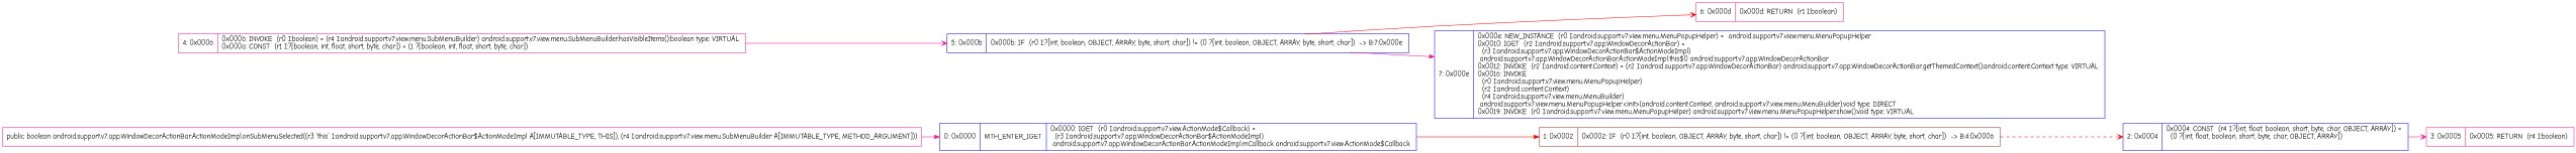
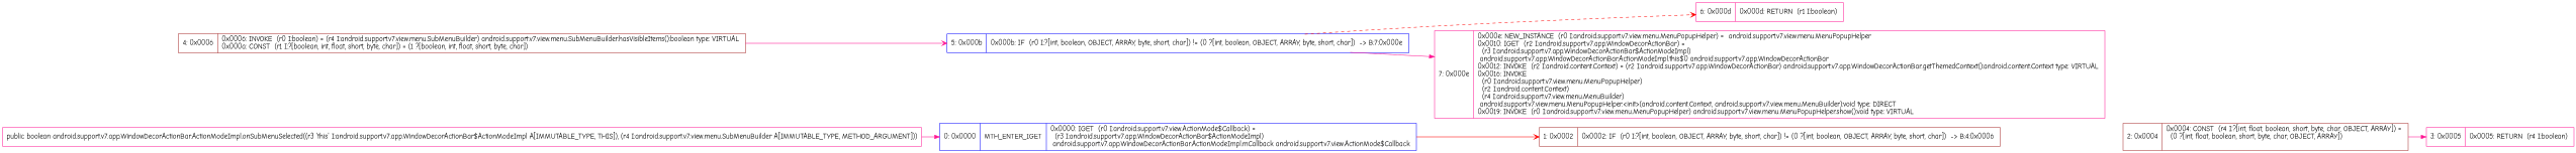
  digraph {
    fontname="Comic Neue"
    rankdir=LR
    node [color=deeppink fontname="Comic Neue" shape=record]
    edge [arrowhead=normal color=deeppink fontname="Comic Neue"]
    n1 [color=blue label="{0\:\ 0x0000|MTH_ENTER_IGET\l|0x0000: IGET  (r0 I:android.support.v7.view.ActionMode$Callback) = \l  (r3 I:android.support.v7.app.WindowDecorActionBar$ActionModeImpl)\l android.support.v7.app.WindowDecorActionBar.ActionModeImpl.mCallback android.support.v7.view.ActionMode$Callback \l}"]
    n2 [color=brown label="{1\:\ 0x0002|0x0002: IF  (r0 I:?[int, boolean, OBJECT, ARRAY, byte, short, char]) != (0 ?[int, boolean, OBJECT, ARRAY, byte, short, char])  \-\> B:4:0x0006 \l}"]
-   n3 [color=blue label="{2\:\ 0x0004|0x0004: CONST  (r4 I:?[int, float, boolean, short, byte, char, OBJECT, ARRAY]) = \l  (0 ?[int, float, boolean, short, byte, char, OBJECT, ARRAY])\l \l}"]
+   n3 [color=brown label="{2\:\ 0x0004|0x0004: CONST  (r4 I:?[int, float, boolean, short, byte, char, OBJECT, ARRAY]) = \l  (0 ?[int, float, boolean, short, byte, char, OBJECT, ARRAY])\l \l}"]
    n4 [label="{3\:\ 0x0005|0x0005: RETURN  (r4 I:boolean) \l}"]
-   n5 [label="{4\:\ 0x0006|0x0006: INVOKE  (r0 I:boolean) = (r4 I:android.support.v7.view.menu.SubMenuBuilder) android.support.v7.view.menu.SubMenuBuilder.hasVisibleItems():boolean type: VIRTUAL \l0x000a: CONST  (r1 I:?[boolean, int, float, short, byte, char]) = (1 ?[boolean, int, float, short, byte, char]) \l}"]
+   n5 [color=brown label="{4\:\ 0x0006|0x0006: INVOKE  (r0 I:boolean) = (r4 I:android.support.v7.view.menu.SubMenuBuilder) android.support.v7.view.menu.SubMenuBuilder.hasVisibleItems():boolean type: VIRTUAL \l0x000a: CONST  (r1 I:?[boolean, int, float, short, byte, char]) = (1 ?[boolean, int, float, short, byte, char]) \l}"]
    n6 [color=blue label="{5\:\ 0x000b|0x000b: IF  (r0 I:?[int, boolean, OBJECT, ARRAY, byte, short, char]) != (0 ?[int, boolean, OBJECT, ARRAY, byte, short, char])  \-\> B:7:0x000e \l}"]
    n7 [label="{6\:\ 0x000d|0x000d: RETURN  (r1 I:boolean) \l}"]
-   n8 [color=blue label="{7\:\ 0x000e|0x000e: NEW_INSTANCE  (r0 I:android.support.v7.view.menu.MenuPopupHelper) =  android.support.v7.view.menu.MenuPopupHelper \l0x0010: IGET  (r2 I:android.support.v7.app.WindowDecorActionBar) = \l  (r3 I:android.support.v7.app.WindowDecorActionBar$ActionModeImpl)\l android.support.v7.app.WindowDecorActionBar.ActionModeImpl.this$0 android.support.v7.app.WindowDecorActionBar \l0x0012: INVOKE  (r2 I:android.content.Context) = (r2 I:android.support.v7.app.WindowDecorActionBar) android.support.v7.app.WindowDecorActionBar.getThemedContext():android.content.Context type: VIRTUAL \l0x0016: INVOKE  \l  (r0 I:android.support.v7.view.menu.MenuPopupHelper)\l  (r2 I:android.content.Context)\l  (r4 I:android.support.v7.view.menu.MenuBuilder)\l android.support.v7.view.menu.MenuPopupHelper.\<init\>(android.content.Context, android.support.v7.view.menu.MenuBuilder):void type: DIRECT \l0x0019: INVOKE  (r0 I:android.support.v7.view.menu.MenuPopupHelper) android.support.v7.view.menu.MenuPopupHelper.show():void type: VIRTUAL \l}"]
+   n8 [label="{7\:\ 0x000e|0x000e: NEW_INSTANCE  (r0 I:android.support.v7.view.menu.MenuPopupHelper) =  android.support.v7.view.menu.MenuPopupHelper \l0x0010: IGET  (r2 I:android.support.v7.app.WindowDecorActionBar) = \l  (r3 I:android.support.v7.app.WindowDecorActionBar$ActionModeImpl)\l android.support.v7.app.WindowDecorActionBar.ActionModeImpl.this$0 android.support.v7.app.WindowDecorActionBar \l0x0012: INVOKE  (r2 I:android.content.Context) = (r2 I:android.support.v7.app.WindowDecorActionBar) android.support.v7.app.WindowDecorActionBar.getThemedContext():android.content.Context type: VIRTUAL \l0x0016: INVOKE  \l  (r0 I:android.support.v7.view.menu.MenuPopupHelper)\l  (r2 I:android.content.Context)\l  (r4 I:android.support.v7.view.menu.MenuBuilder)\l android.support.v7.view.menu.MenuPopupHelper.\<init\>(android.content.Context, android.support.v7.view.menu.MenuBuilder):void type: DIRECT \l0x0019: INVOKE  (r0 I:android.support.v7.view.menu.MenuPopupHelper) android.support.v7.view.menu.MenuPopupHelper.show():void type: VIRTUAL \l}"]
    n9 [label="{public boolean android.support.v7.app.WindowDecorActionBar.ActionModeImpl.onSubMenuSelected((r3 'this' I:android.support.v7.app.WindowDecorActionBar$ActionModeImpl A[IMMUTABLE_TYPE, THIS]), (r4 I:android.support.v7.view.menu.SubMenuBuilder A[IMMUTABLE_TYPE, METHOD_ARGUMENT])) }"]
-   n1 -> n2 [color=red]
-   n2 -> n3 [arrowhead=vee color=red style=dashed]
-   n3 -> n4 [arrowhead=vee]
+   n1 -> n2 [arrowhead=vee color=red]
+   n3 -> n4
    n5 -> n6 [arrowhead=vee]
-   n6 -> n7 [arrowhead=vee color=red style=solid]
+   n6 -> n7 [arrowhead=vee color=red style=dashed]
    n6 -> n8
    n9 -> n1
  }
